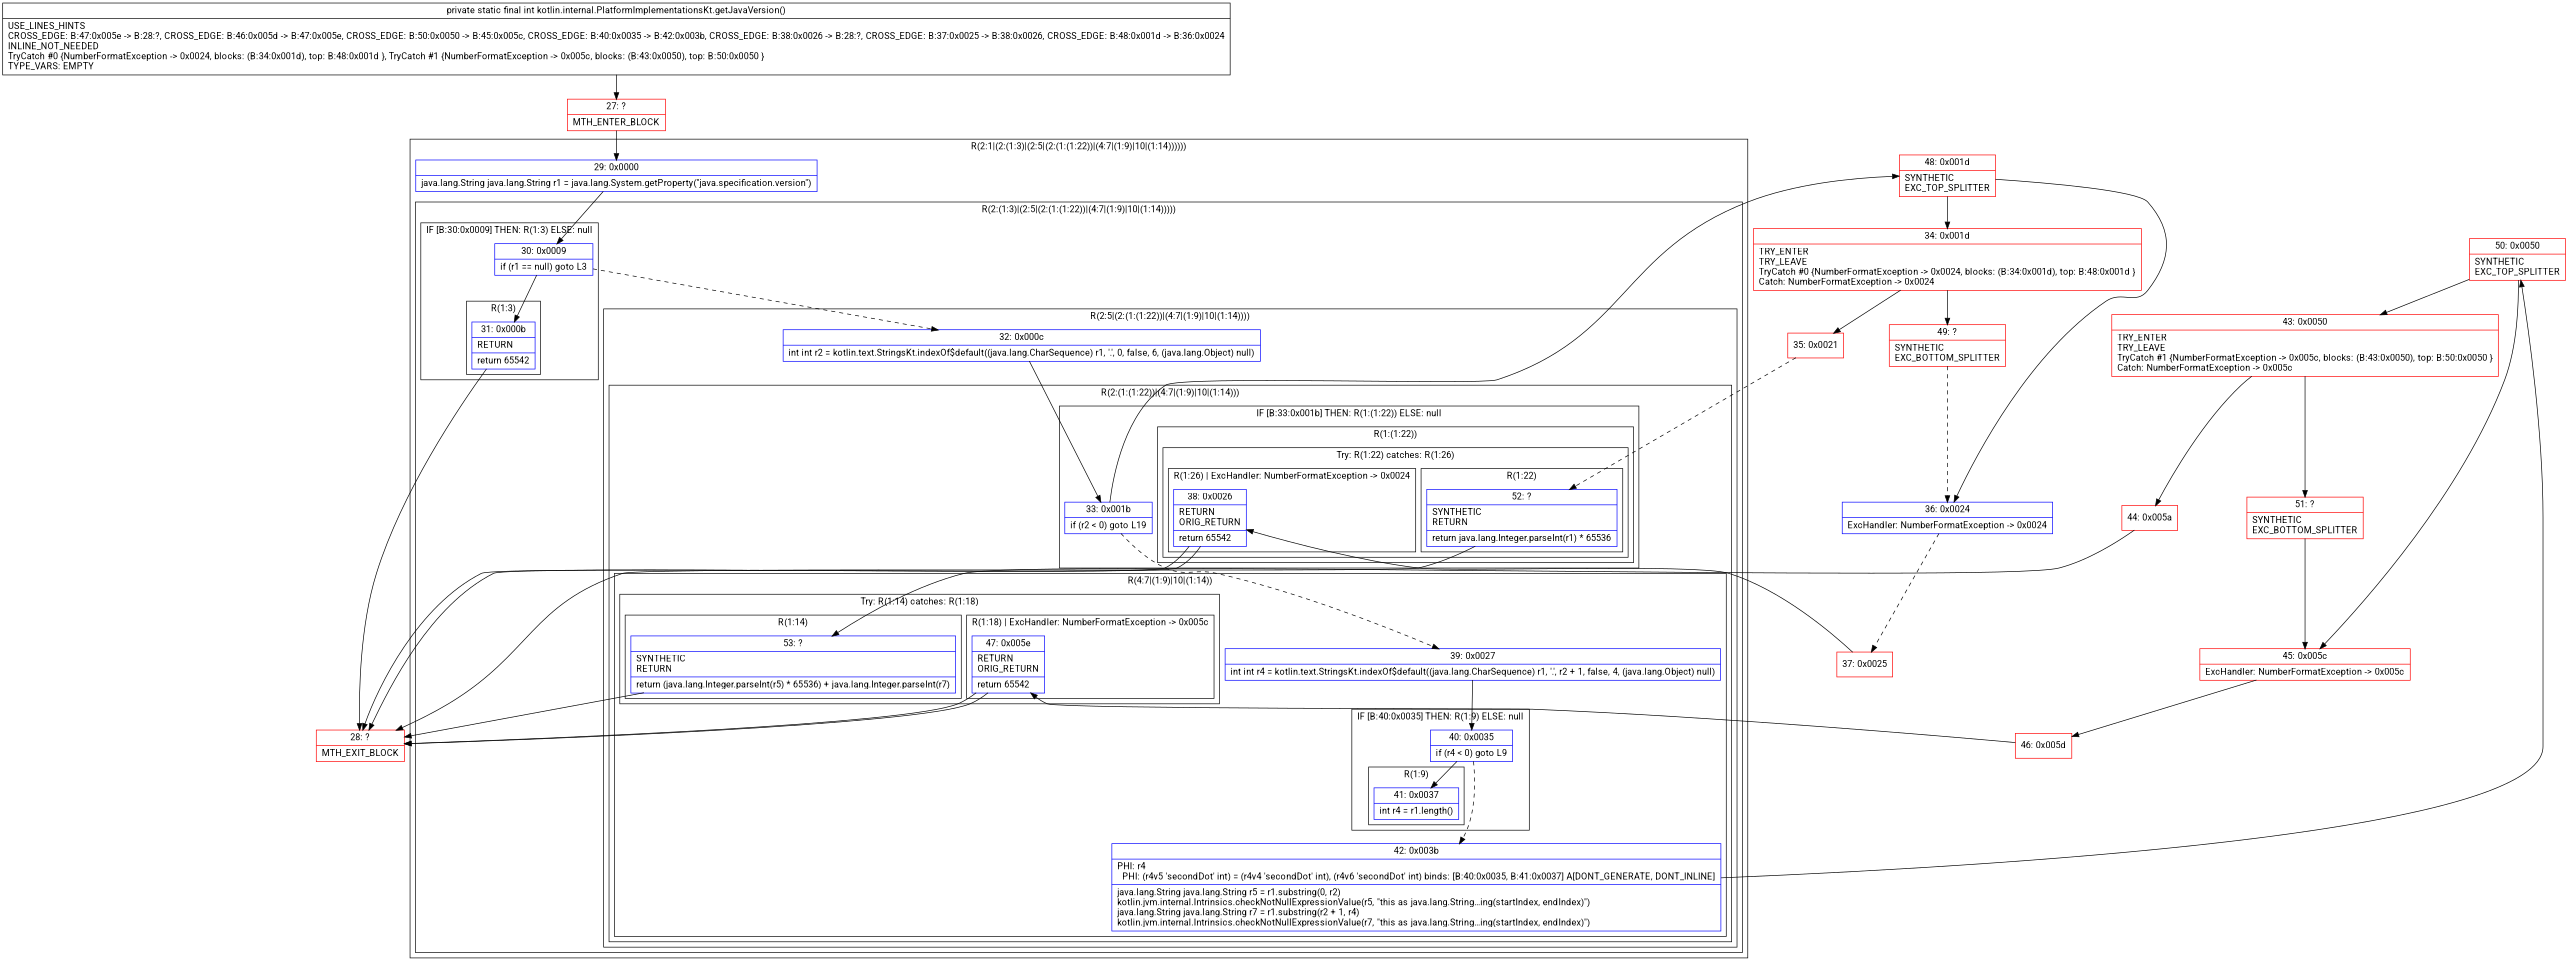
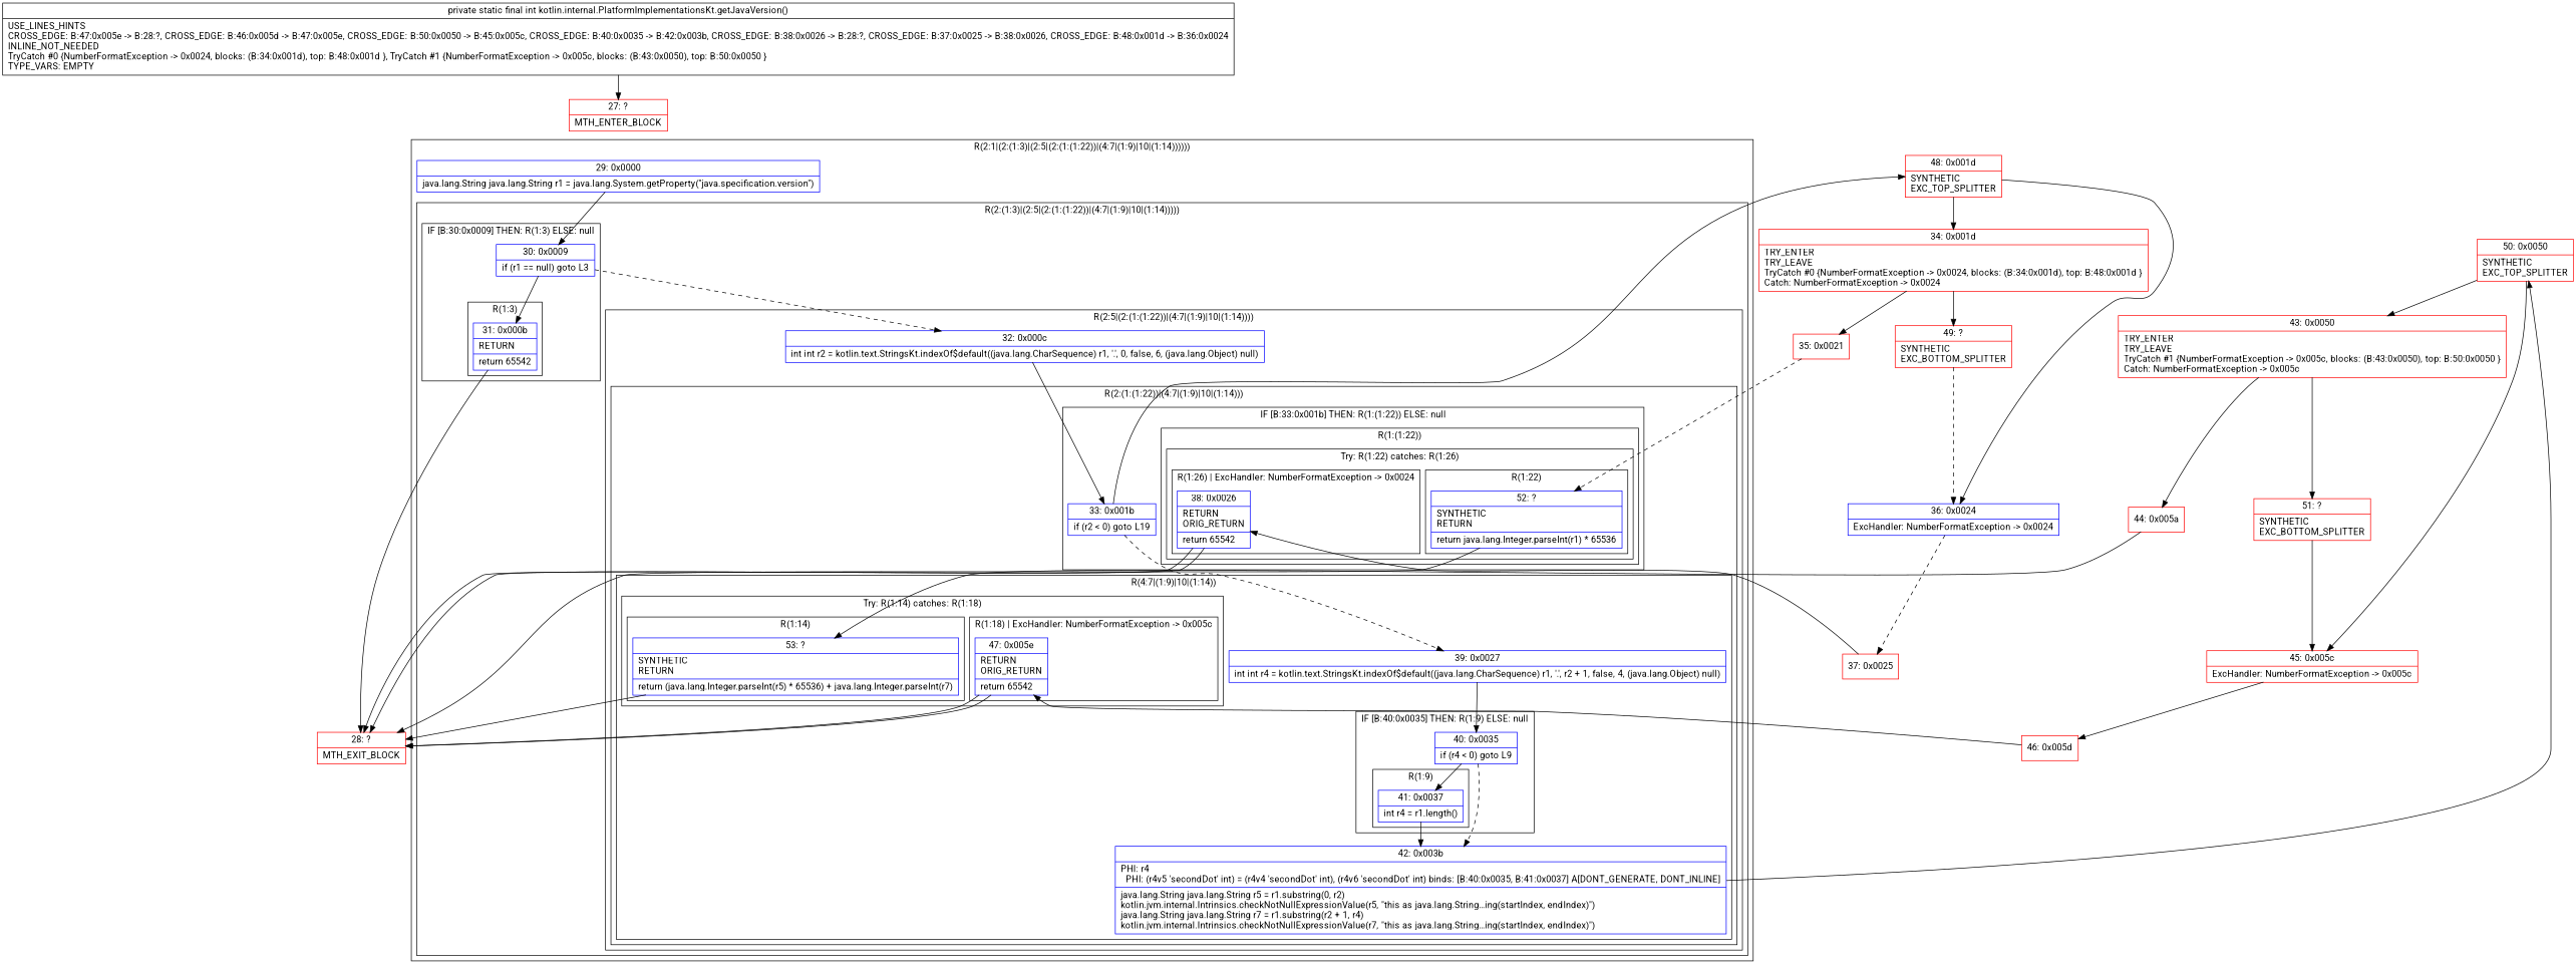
  digraph {
    fontname=Roboto
    node [color=blue fontname=Roboto shape=record]
    edge [fontname=Roboto]
    n1 [label="{31\:\ 0x000b|RETURN\l|return 65542\l}"]
    n2 [label="{30\:\ 0x0009|if (r1 == null) goto L3\l}"]
    n3 [label="{52\:\ ?|SYNTHETIC\lRETURN\l|return java.lang.Integer.parseInt(r1) * 65536\l}"]
    n4 [label="{38\:\ 0x0026|RETURN\lORIG_RETURN\l|return 65542\l}"]
    n5 [label="{33\:\ 0x001b|if (r2 \< 0) goto L19\l}"]
    n6 [label="{41\:\ 0x0037|int r4 = r1.length()\l}"]
    n7 [label="{40\:\ 0x0035|if (r4 \< 0) goto L9\l}"]
    n8 [label="{53\:\ ?|SYNTHETIC\lRETURN\l|return (java.lang.Integer.parseInt(r5) * 65536) + java.lang.Integer.parseInt(r7)\l}"]
    n9 [label="{47\:\ 0x005e|RETURN\lORIG_RETURN\l|return 65542\l}"]
    n10 [label="{39\:\ 0x0027|int int r4 = kotlin.text.StringsKt.indexOf$default((java.lang.CharSequence) r1, '.', r2 + 1, false, 4, (java.lang.Object) null)\l}"]
    n11 [label="{42\:\ 0x003b|PHI: r4 \l  PHI: (r4v5 'secondDot' int) = (r4v4 'secondDot' int), (r4v6 'secondDot' int) binds: [B:40:0x0035, B:41:0x0037] A[DONT_GENERATE, DONT_INLINE]\l|java.lang.String java.lang.String r5 = r1.substring(0, r2)\lkotlin.jvm.internal.Intrinsics.checkNotNullExpressionValue(r5, \"this as java.lang.String…ing(startIndex, endIndex)\")\ljava.lang.String java.lang.String r7 = r1.substring(r2 + 1, r4)\lkotlin.jvm.internal.Intrinsics.checkNotNullExpressionValue(r7, \"this as java.lang.String…ing(startIndex, endIndex)\")\l}"]
    n12 [label="{32\:\ 0x000c|int int r2 = kotlin.text.StringsKt.indexOf$default((java.lang.CharSequence) r1, '.', 0, false, 6, (java.lang.Object) null)\l}"]
    n13 [label="{29\:\ 0x0000|java.lang.String java.lang.String r1 = java.lang.System.getProperty(\"java.specification.version\")\l}"]
    n14 [color=red label="{28\:\ ?|MTH_EXIT_BLOCK\l}"]
    n15 [color=red label="{48\:\ 0x001d|SYNTHETIC\lEXC_TOP_SPLITTER\l}"]
    n16 [color=red label="{50\:\ 0x0050|SYNTHETIC\lEXC_TOP_SPLITTER\l}"]
    n17 [color=red label="{34\:\ 0x001d|TRY_ENTER\lTRY_LEAVE\lTryCatch #0 \{NumberFormatException \-\> 0x0024, blocks: (B:34:0x001d), top: B:48:0x001d \}\lCatch: NumberFormatException \-\> 0x0024\l}"]
    n18 [label="{36\:\ 0x0024|ExcHandler: NumberFormatException \-\> 0x0024\l}"]
    n19 [color=red label="{43\:\ 0x0050|TRY_ENTER\lTRY_LEAVE\lTryCatch #1 \{NumberFormatException \-\> 0x005c, blocks: (B:43:0x0050), top: B:50:0x0050 \}\lCatch: NumberFormatException \-\> 0x005c\l}"]
    n20 [color=red label="{45\:\ 0x005c|ExcHandler: NumberFormatException \-\> 0x005c\l}"]
    n21 [color=red label="{27\:\ ?|MTH_ENTER_BLOCK\l}"]
    n22 [color=red label="{44\:\ 0x005a}"]
    n23 [color=red label="{51\:\ ?|SYNTHETIC\lEXC_BOTTOM_SPLITTER\l}"]
    n24 [color=red label="{46\:\ 0x005d}"]
    n25 [color=red label="{35\:\ 0x0021}"]
    n26 [color=red label="{49\:\ ?|SYNTHETIC\lEXC_BOTTOM_SPLITTER\l}"]
    n27 [color=red label="{37\:\ 0x0025}"]
    n28 [label="{private static final int kotlin.internal.PlatformImplementationsKt.getJavaVersion()  | USE_LINES_HINTS\lCROSS_EDGE: B:47:0x005e \-\> B:28:?, CROSS_EDGE: B:46:0x005d \-\> B:47:0x005e, CROSS_EDGE: B:50:0x0050 \-\> B:45:0x005c, CROSS_EDGE: B:40:0x0035 \-\> B:42:0x003b, CROSS_EDGE: B:38:0x0026 \-\> B:28:?, CROSS_EDGE: B:37:0x0025 \-\> B:38:0x0026, CROSS_EDGE: B:48:0x001d \-\> B:36:0x0024\lINLINE_NOT_NEEDED\lTryCatch #0 \{NumberFormatException \-\> 0x0024, blocks: (B:34:0x001d), top: B:48:0x001d \}, TryCatch #1 \{NumberFormatException \-\> 0x005c, blocks: (B:43:0x0050), top: B:50:0x0050 \}\lTYPE_VARS: EMPTY\l}" color=""]
    subgraph cluster_1 {
      label="R(2:1|(2:(1:3)|(2:5|(2:(1:(1:22))|(4:7|(1:9)|10|(1:14))))))"
      n13
      subgraph cluster_2 {
        label="R(2:(1:3)|(2:5|(2:(1:(1:22))|(4:7|(1:9)|10|(1:14)))))"
        subgraph cluster_3 {
          label="IF [B:30:0x0009] THEN: R(1:3) ELSE: null"
          n2
          subgraph cluster_4 {
            label="R(1:3)"
            n1
          }
        }
        subgraph cluster_5 {
          label="R(2:5|(2:(1:(1:22))|(4:7|(1:9)|10|(1:14))))"
          n12
          subgraph cluster_6 {
            label="R(2:(1:(1:22))|(4:7|(1:9)|10|(1:14)))"
            subgraph cluster_7 {
              label="IF [B:33:0x001b] THEN: R(1:(1:22)) ELSE: null"
              n5
              subgraph cluster_8 {
                label="R(1:(1:22))"
                subgraph cluster_9 {
                  label="Try: R(1:22) catches: R(1:26)"
                  subgraph cluster_10 {
                    label="R(1:22)"
                    n3
                  }
                  subgraph cluster_11 {
                    label="R(1:26) | ExcHandler: NumberFormatException \-\> 0x0024\l"
                    n4
                  }
                }
              }
            }
            subgraph cluster_12 {
              label="R(4:7|(1:9)|10|(1:14))"
              n10
              n11
              subgraph cluster_13 {
                label="IF [B:40:0x0035] THEN: R(1:9) ELSE: null"
                n7
                subgraph cluster_14 {
                  label="R(1:9)"
                  n6
                }
              }
              subgraph cluster_15 {
                label="Try: R(1:14) catches: R(1:18)"
                subgraph cluster_16 {
                  label="R(1:14)"
                  n8
                }
                subgraph cluster_17 {
                  label="R(1:18) | ExcHandler: NumberFormatException \-\> 0x005c\l"
                  n9
                }
              }
            }
          }
        }
      }
    }
    subgraph cluster_18 {
      label="R(1:26) | ExcHandler: NumberFormatException \-\> 0x0024\l"
    }
    subgraph cluster_19 {
      label="R(1:18) | ExcHandler: NumberFormatException \-\> 0x005c\l"
    }
    n1 -> n14
    n2 -> n1
    n2 -> n12 [style=dashed]
    n3 -> n14
    n4 -> n14
    n4 -> n14
    n5 -> n10 [style=dashed]
    n5 -> n15
+   n6 -> n11
    n7 -> n6
    n7 -> n11 [style=dashed]
    n8 -> n14
    n9 -> n14
    n9 -> n14
    n10 -> n7
    n11 -> n16
    n12 -> n5
    n13 -> n2
    n15 -> n17
    n15 -> n18
    n16 -> n19
    n16 -> n20
    n17 -> n25
    n17 -> n26
    n18 -> n27 [style=dashed]
    n19 -> n22
    n19 -> n23
    n20 -> n24
-   n21 -> n13
    n22 -> n8
    n23 -> n20
    n24 -> n9
    n25 -> n3 [style=dashed]
    n26 -> n18 [style=dashed]
    n27 -> n4
    n28 -> n21
  }
